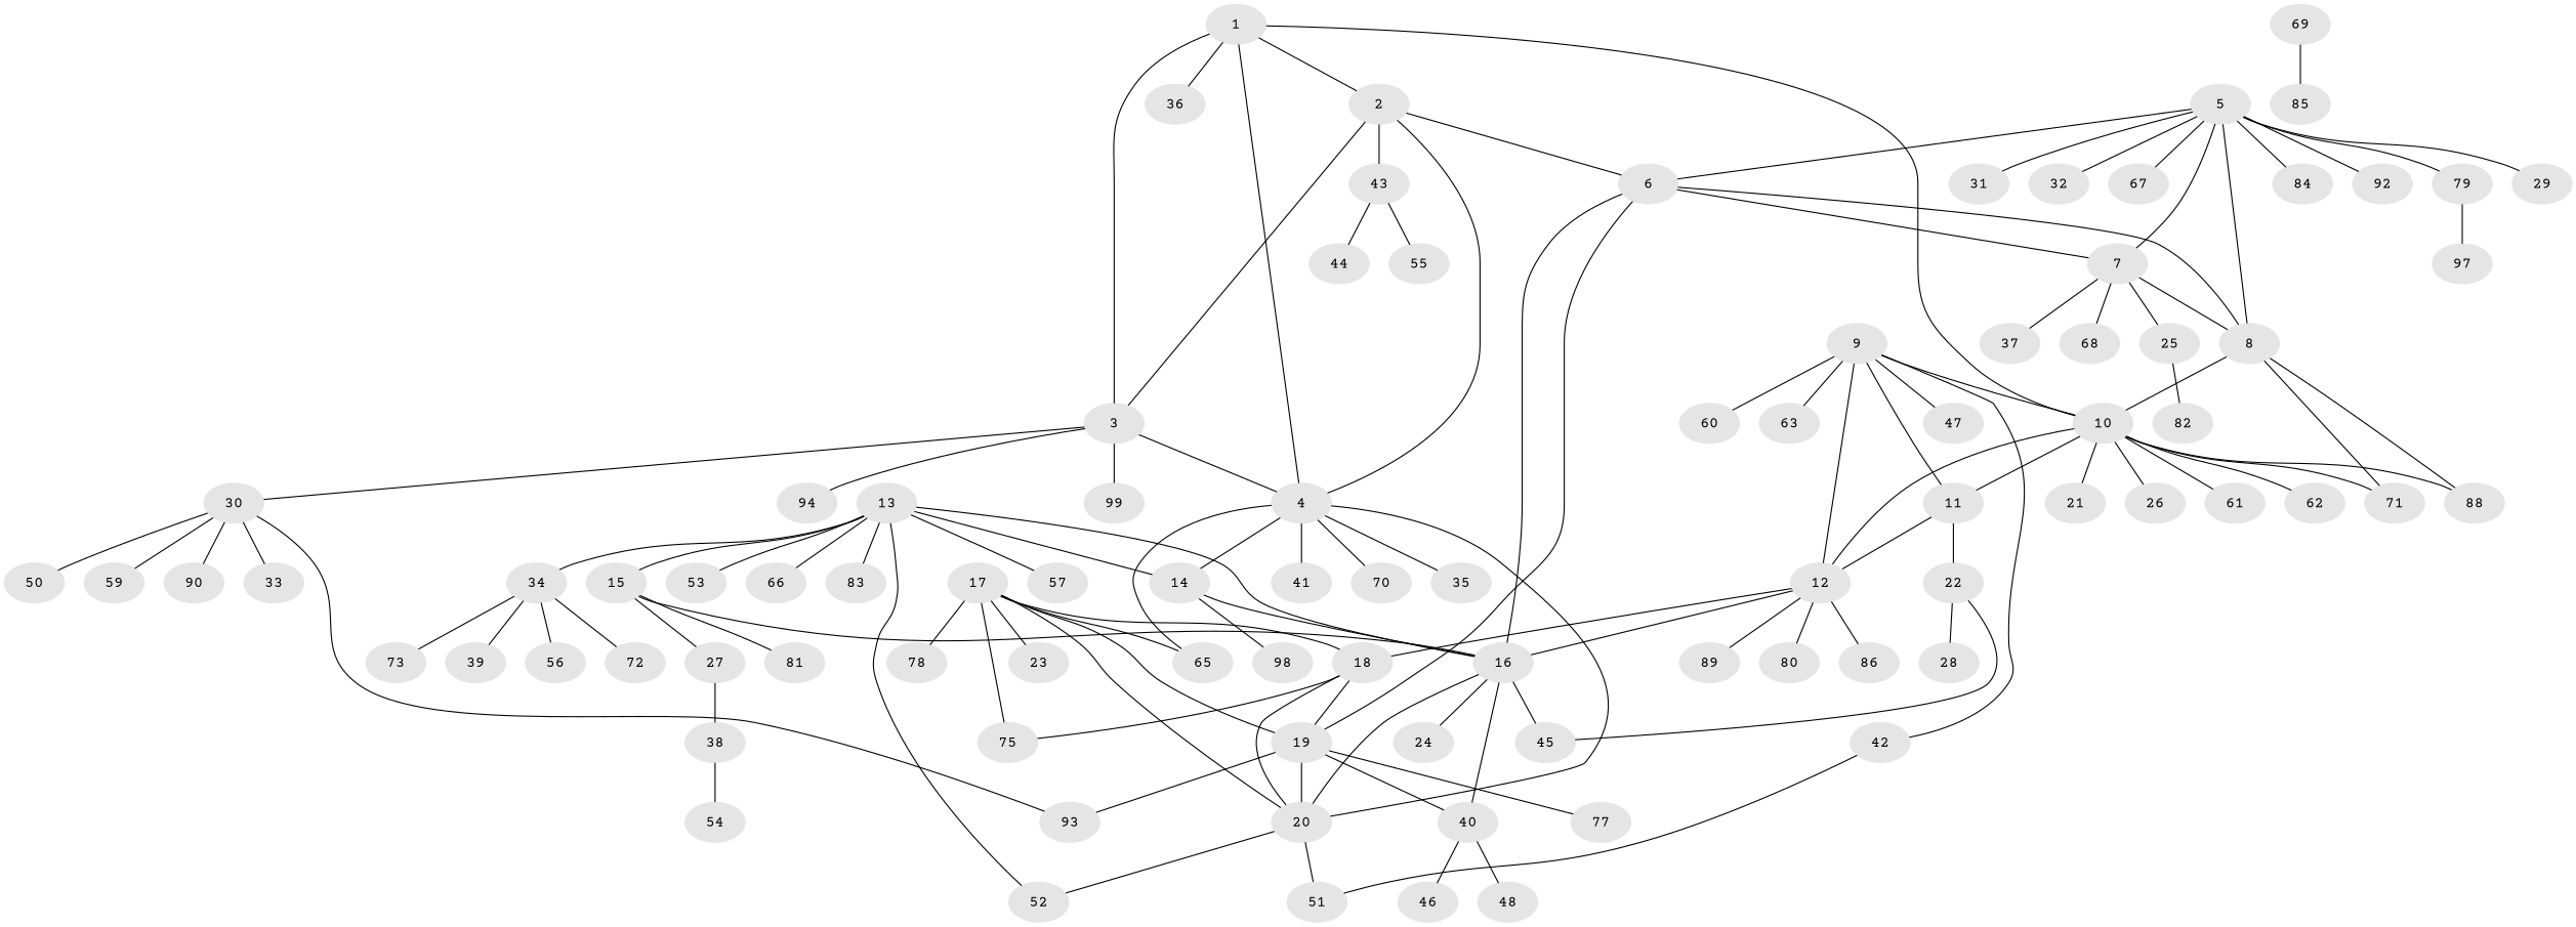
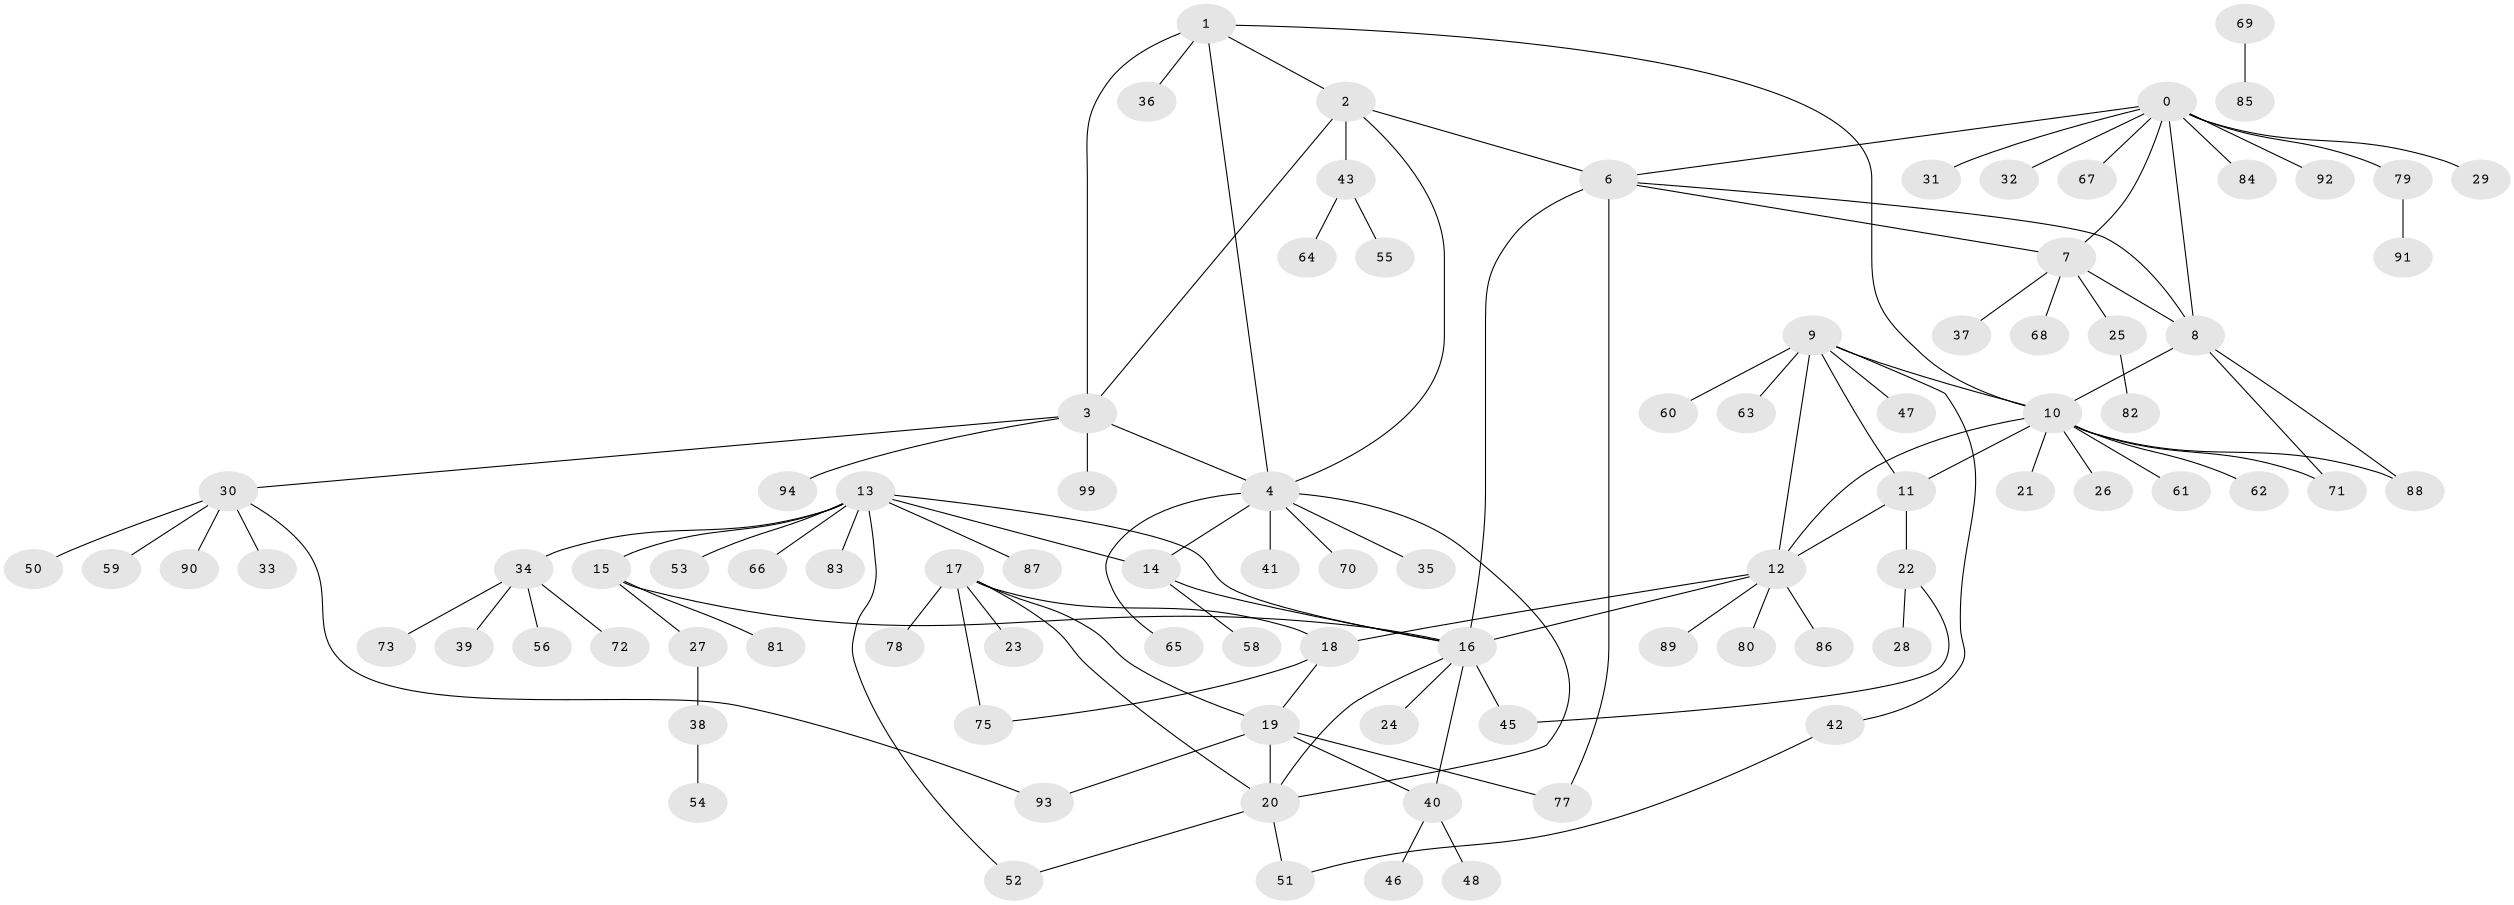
  graph {
    fontname="Courier Prime"
    node [color=gray90 fontname="Courier Prime" style=filled]
    edge [fontname="Courier Prime"]
    1
    2
    3
    4
    10
    36
    6
    43
    30
    n10 [label=99]
    n11 [label=94]
    14
    20
    35
    41
    65
    70
    71
    88
    11
    12
    21
    26
    61
    62
    7
    8
    16
    19
    55
-   64 [label=44]
+   64
    93
    33
    50
    59
    90
-   58 [label=98]
+   58
    52
    51
-   5
+   5 [label=0]
    29
    31
    32
    67
    79
    84
    92
    25
    37
    68
-   91 [label=97]
+   91
    24
    40
    45
    77
    82
    9
    42
    47
    60
    63
    22
    18
    80
    86
    89
    28
    75
    13
    15
    34
    53
    66
    83
-   87 [label=57]
+   87
    27
    81
    39
    56
    72
    73
    38
    46
    48
    17
    23
    78
    69
    85
    54
    1 -- 2
    1 -- 3
    1 -- 4
    1 -- 10
    1 -- 36
    2 -- 3
    2 -- 4
    2 -- 6
    2 -- 43
    3 -- 4
    3 -- 30
    3 -- n10
    3 -- n11
    4 -- 14
    4 -- 20
    4 -- 35
    4 -- 41
    4 -- 65
    4 -- 70
    10 -- 71
    10 -- 88
    10 -- 11
    10 -- 12
    10 -- 21
    10 -- 26
    10 -- 61
    10 -- 62
    6 -- 7
    6 -- 8
    6 -- 16
-   6 -- 19
+   6 -- 77
    43 -- 55
    43 -- 64
    30 -- 93
    30 -- 33
    30 -- 50
    30 -- 59
    30 -- 90
    14 -- 16
    14 -- 58
    20 -- 52
    20 -- 51
    11 -- 12
    11 -- 22
    12 -- 16
    12 -- 18
    12 -- 80
    12 -- 86
    12 -- 89
    7 -- 8
    7 -- 25
    7 -- 37
    7 -- 68
    8 -- 10
    8 -- 71
    8 -- 88
    16 -- 20
    16 -- 24
    16 -- 40
    16 -- 45
    19 -- 20
    19 -- 93
    19 -- 40
    19 -- 77
    5 -- 6
    5 -- 7
    5 -- 8
    5 -- 29
    5 -- 31
    5 -- 32
    5 -- 67
    5 -- 79
    5 -- 84
    5 -- 92
    79 -- 91
    25 -- 82
    40 -- 46
    40 -- 48
    9 -- 10
    9 -- 11
    9 -- 12
    9 -- 42
    9 -- 47
    9 -- 60
    9 -- 63
    42 -- 51
    22 -- 45
    22 -- 28
-   18 -- 20
    18 -- 19
    18 -- 75
    13 -- 14
    13 -- 16
    13 -- 52
    13 -- 15
    13 -- 34
    13 -- 53
    13 -- 66
    13 -- 83
    13 -- 87
    15 -- 16
    15 -- 27
    15 -- 81
    34 -- 39
    34 -- 56
    34 -- 72
    34 -- 73
    27 -- 38
    38 -- 54
    17 -- 20
-   17 -- 65
    17 -- 19
    17 -- 18
    17 -- 75
    17 -- 23
    17 -- 78
    69 -- 85
  }
